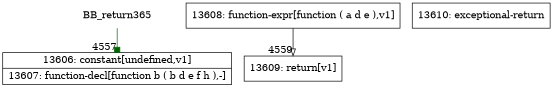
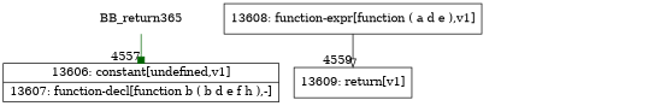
  digraph {
    rankdir=TD
    node [shape=record]
    edge [headport=n tailport=s]
    n1 [label=BB_return365 shape=none]
    n2 [label="{13606: constant[undefined,v1]|13607: function-decl[function b ( b d e f h ),-]}"]
    n3 [label="{13608: function-expr[function ( a d e ),v1]}"]
    n4 [label="{13609: return[v1]}"]
-   n5 [label="{13610: exceptional-return}"]
    n1 -> n2 [arrowhead=box color=darkgreen headlabel="    4557"]
    n3 -> n4 [arrowhead=onormal color=black headlabel="      4559"]
  }
